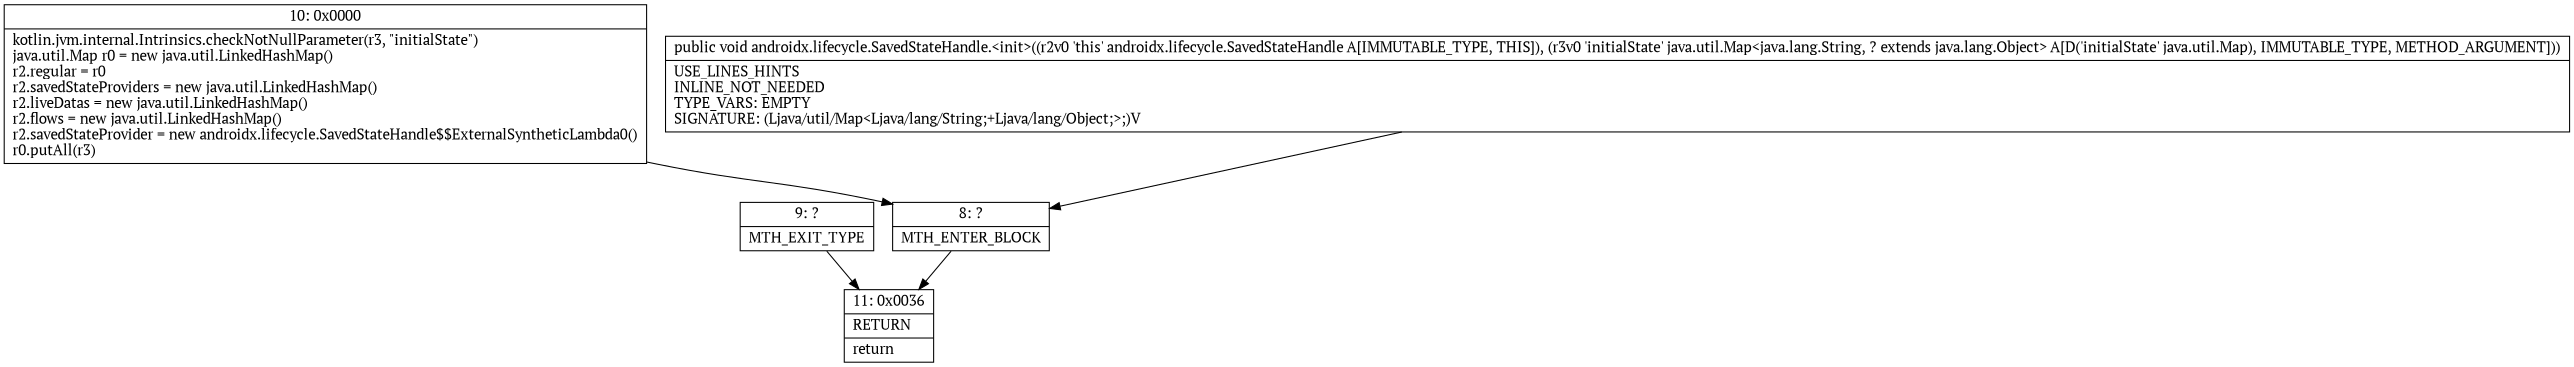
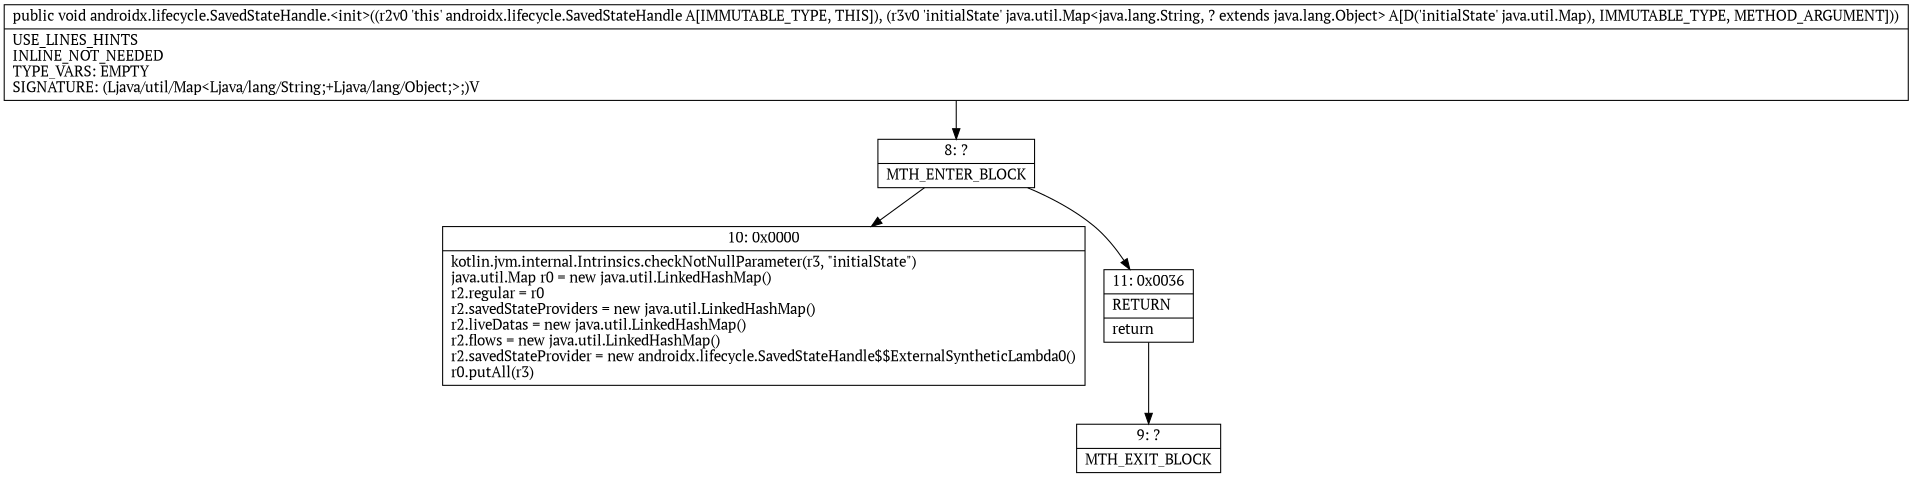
  digraph {
    fontname="PT Serif"
    node [fontname="PT Serif" shape=record]
    edge [fontname="PT Serif"]
    n1 [label="{8\:\ ?|MTH_ENTER_BLOCK\l}"]
    n2 [label="{10\:\ 0x0000|kotlin.jvm.internal.Intrinsics.checkNotNullParameter(r3, \"initialState\")\ljava.util.Map r0 = new java.util.LinkedHashMap()\lr2.regular = r0\lr2.savedStateProviders = new java.util.LinkedHashMap()\lr2.liveDatas = new java.util.LinkedHashMap()\lr2.flows = new java.util.LinkedHashMap()\lr2.savedStateProvider = new androidx.lifecycle.SavedStateHandle$$ExternalSyntheticLambda0()\lr0.putAll(r3)\l}"]
    n3 [label="{11\:\ 0x0036|RETURN\l|return\l}"]
-   n4 [label="{9\:\ ?|MTH_EXIT_TYPE\l}"]
+   n4 [label="{9\:\ ?|MTH_EXIT_BLOCK\l}"]
    n5 [label="{public void androidx.lifecycle.SavedStateHandle.\<init\>((r2v0 'this' androidx.lifecycle.SavedStateHandle A[IMMUTABLE_TYPE, THIS]), (r3v0 'initialState' java.util.Map\<java.lang.String, ? extends java.lang.Object\> A[D('initialState' java.util.Map), IMMUTABLE_TYPE, METHOD_ARGUMENT]))  | USE_LINES_HINTS\lINLINE_NOT_NEEDED\lTYPE_VARS: EMPTY\lSIGNATURE: (Ljava\/util\/Map\<Ljava\/lang\/String;+Ljava\/lang\/Object;\>;)V\l}"]
-   n2 -> n1
+   n1 -> n2
    n1 -> n3
-   n4 -> n3
+   n3 -> n4
    n5 -> n1
  }
